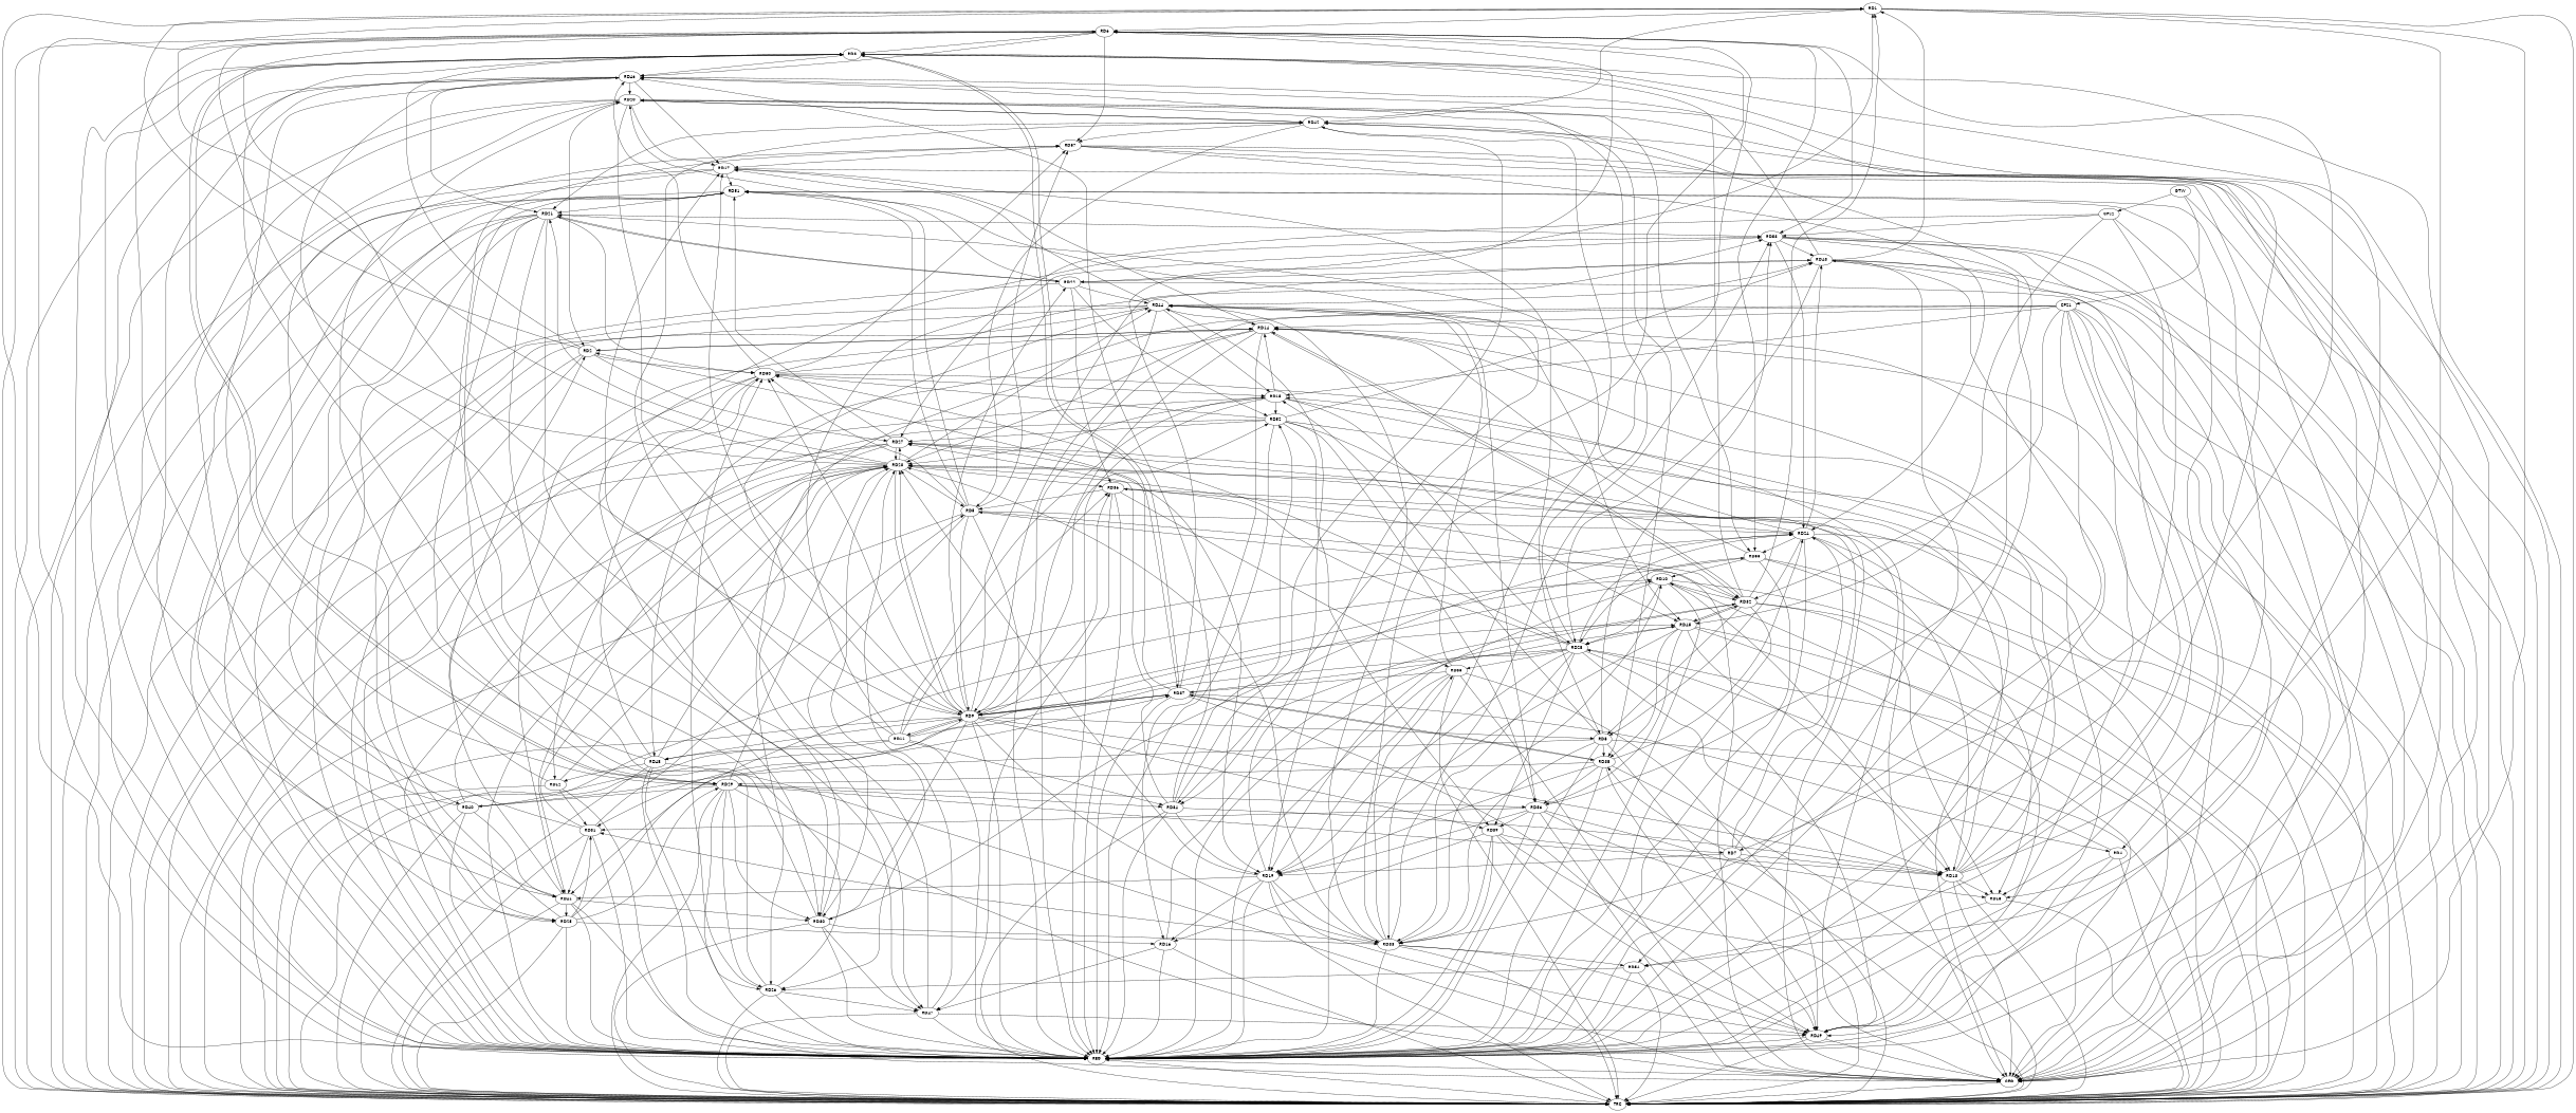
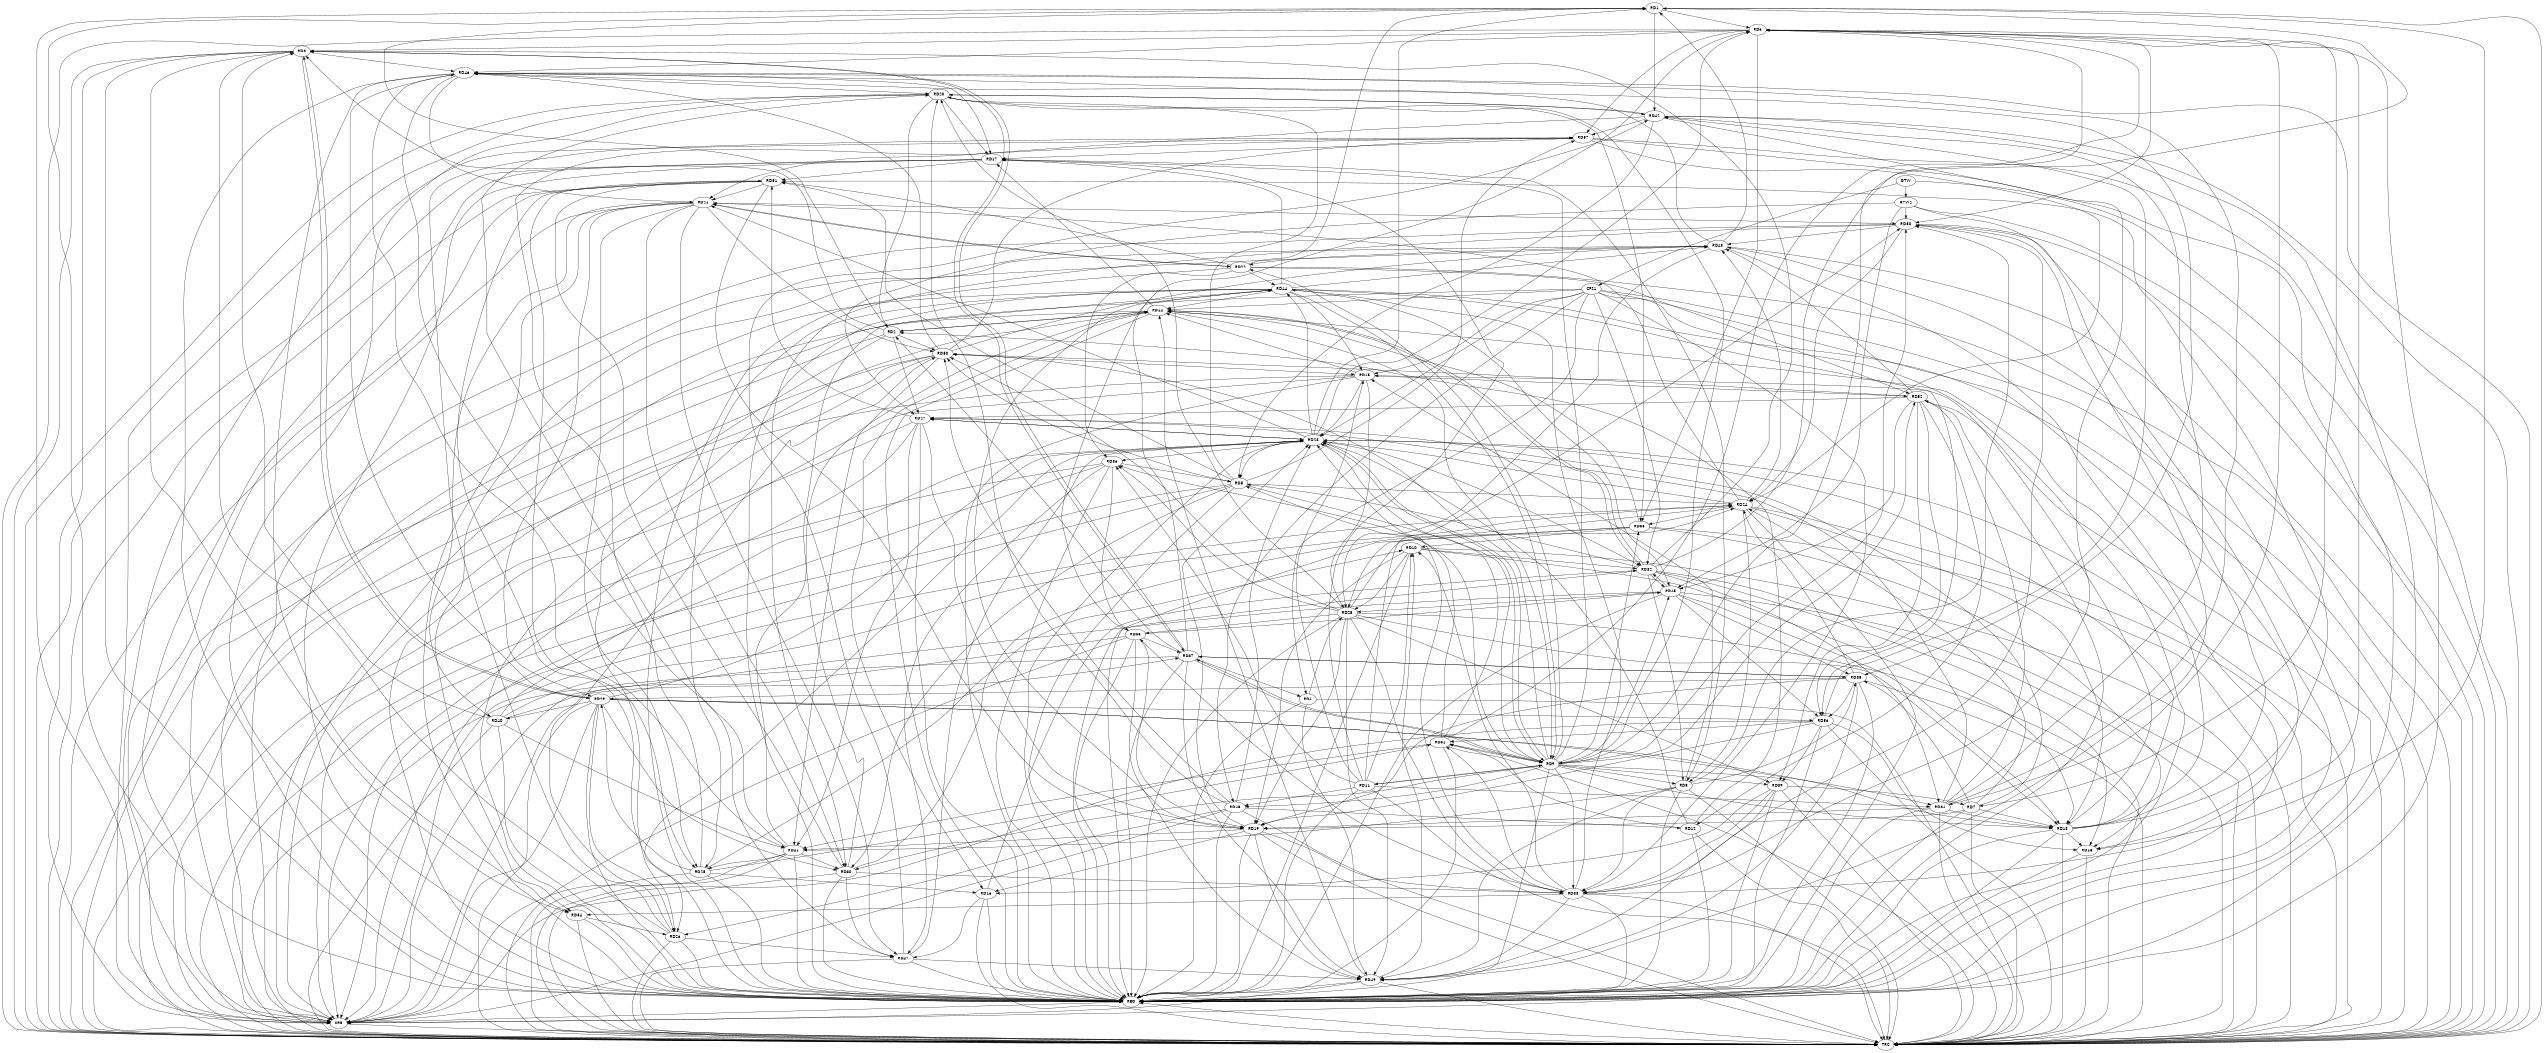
  strict digraph {
    fontname=Lato
    node [fontname=Lato]
    edge [fontname=Lato]
    n1 [label=RD1]
    n2 [label=RD6]
    n3 [label=RD18]
    n4 [label=RD42]
    n5 [label=REG]
    n6 [label=CFG]
    n7 [label=TRC]
    n8 [label=RD3]
    n9 [label=RD46]
    n10 [label=RD57]
    n11 [label=RD7]
    n12 [label=RD34]
    n13 [label=RD53]
    n14 [label=RD55]
    n15 [label=RD5]
    n16 [label=RD20]
    n17 [label=RD33]
    n18 [label=RD21]
    n19 [label=RD2]
    n20 [label=RD14]
    n21 [label=RD27]
    n22 [label=RD50]
    n23 [label=RD29]
    n24 [label=RD37]
    n25 [label=RD54]
    n26 [label=RD9]
    n27 [label=RD17]
    n28 [label=RD32]
    n29 [label=RD16]
    n30 [label=RD26]
    n31 [label=RD51]
    n32 [label=RD19]
    n33 [label=RD41]
    n34 [label=RD23]
    n35 [label=RD15]
    n36 [label=RD43]
    n37 [label=RD30]
    n38 [label=RD13]
    n39 [label=RD40]
    n40 [label=RD56]
    n41 [label=RD4]
    n42 [label=RD49]
    n43 [label=RD38]
    n44 [label=RD47]
    n45 [label=RD28]
    n46 [label=RD24]
    n47 [label=RD36]
    n48 [label=RD39]
    n49 [label=RD35]
    n50 [label=RD10]
    n51 [label=RD8]
    n52 [label=RD11]
    n53 [label=RD22]
    n54 [label=RD31]
    n55 [label=RD45]
    n56 [label=RD48]
    n57 [label=RD52]
    n58 [label=RD44]
    n59 [label=RD25]
    n60 [label=RD12]
    n61 [label=CPS1]
-   n62 [label=CPS2]
+   n62 [label=GTW2]
    n63 [label=GTW]
    n1 -> n2
    n1 -> n3
    n1 -> n4
    n1 -> n5
    n1 -> n6
    n1 -> n7
    n2 -> n5
    n2 -> n7
    n2 -> n8
    n2 -> n9
    n2 -> n10
    n2 -> n11
    n2 -> n12
    n2 -> n13
    n2 -> n14
    n3 -> n5
    n3 -> n7
    n4 -> n5
    n4 -> n7
    n4 -> n10
    n4 -> n15
    n4 -> n16
    n4 -> n17
    n4 -> n18
    n5 -> n6
    n6 -> n7
    n7 -> n5
    n8 -> n5
    n8 -> n6
    n8 -> n7
    n8 -> n9
    n8 -> n23
    n8 -> n24
    n8 -> n25
    n9 -> n5
    n9 -> n7
    n9 -> n16
    n9 -> n18
    n9 -> n25
    n9 -> n27
    n9 -> n33
    n9 -> n43
    n9 -> n44
    n10 -> n5
    n10 -> n6
    n10 -> n7
    n10 -> n27
    n10 -> n46
    n11 -> n5
    n11 -> n7
    n11 -> n21
    n11 -> n32
    n11 -> n38
    n11 -> n43
    n11 -> n46
    n12 -> n4
    n12 -> n5
    n12 -> n7
    n12 -> n9
    n12 -> n21
    n12 -> n32
    n12 -> n38
    n12 -> n57
    n13 -> n5
    n13 -> n6
    n13 -> n7
    n13 -> n36
    n13 -> n37
    n13 -> n42
    n13 -> n46
    n14 -> n3
    n14 -> n5
    n14 -> n7
    n14 -> n20
    n14 -> n45
    n14 -> n50
    n15 -> n5
    n15 -> n6
    n15 -> n7
    n15 -> n10
    n15 -> n16
    n15 -> n22
    n15 -> n26
    n15 -> n31
    n15 -> n37
    n15 -> n46
    n16 -> n4
    n16 -> n5
    n16 -> n6
    n16 -> n7
    n16 -> n14
    n16 -> n19
    n16 -> n26
    n16 -> n27
    n17 -> n2
    n17 -> n5
    n17 -> n7
    n17 -> n13
    n17 -> n25
    n17 -> n34
    n17 -> n42
    n17 -> n49
    n17 -> n50
    n17 -> n54
    n17 -> n58
    n18 -> n5
    n18 -> n7
    n18 -> n13
    n18 -> n22
    n18 -> n23
    n18 -> n37
    n18 -> n39
    n18 -> n44
    n18 -> n53
    n18 -> n59
    n19 -> n1
    n19 -> n5
    n19 -> n7
    n19 -> n8
    n19 -> n20
    n19 -> n21
    n19 -> n22
    n20 -> n5
    n20 -> n7
    n20 -> n19
    n20 -> n26
    n20 -> n27
    n20 -> n28
    n20 -> n29
    n20 -> n30
    n21 -> n5
    n21 -> n6
    n21 -> n7
    n21 -> n31
    n21 -> n32
    n21 -> n33
    n21 -> n34
    n22 -> n5
    n22 -> n6
    n22 -> n7
    n22 -> n9
    n22 -> n10
    n22 -> n33
    n22 -> n35
    n22 -> n36
    n23 -> n5
    n23 -> n6
    n23 -> n7
    n23 -> n8
    n23 -> n9
    n23 -> n12
    n23 -> n30
    n23 -> n34
    n23 -> n37
    n23 -> n38
    n23 -> n39
    n23 -> n40
    n24 -> n2
    n24 -> n5
    n24 -> n7
    n24 -> n8
    n24 -> n19
    n24 -> n26
    n24 -> n41
    n24 -> n42
    n24 -> n43
    n25 -> n5
    n25 -> n7
    n25 -> n30
    n26 -> n2
    n26 -> n5
    n26 -> n7
    n26 -> n13
    n26 -> n14
    n26 -> n17
    n26 -> n22
    n26 -> n24
    n26 -> n27
    n26 -> n34
    n26 -> n37
    n26 -> n38
    n26 -> n47
    n26 -> n48
    n26 -> n51
    n26 -> n52
    n26 -> n53
    n26 -> n54
    n26 -> n55
    n26 -> n56
    n26 -> n57
    n27 -> n5
    n27 -> n6
    n27 -> n7
    n27 -> n31
    n27 -> n51
    n28 -> n1
    n28 -> n3
    n28 -> n5
    n28 -> n7
    n28 -> n8
    n28 -> n12
    n28 -> n15
    n28 -> n20
    n28 -> n51
    n28 -> n55
    n29 -> n5
    n29 -> n7
    n29 -> n28
    n29 -> n44
    n30 -> n5
    n30 -> n7
    n30 -> n8
    n30 -> n10
    n30 -> n22
    n30 -> n44
    n31 -> n5
    n31 -> n6
    n31 -> n7
    n31 -> n18
    n31 -> n32
    n31 -> n59
    n32 -> n5
    n32 -> n7
    n32 -> n17
    n32 -> n29
    n32 -> n33
    n32 -> n34
    n32 -> n42
    n32 -> n58
    n33 -> n5
    n33 -> n6
    n33 -> n7
    n33 -> n16
    n33 -> n20
    n33 -> n37
    n33 -> n59
    n34 -> n1
    n34 -> n2
    n34 -> n5
    n34 -> n7
    n34 -> n15
    n34 -> n18
    n34 -> n21
    n34 -> n26
    n34 -> n28
    n34 -> n30
    n34 -> n47
    n34 -> n58
    n35 -> n5
    n35 -> n6
    n35 -> n7
    n35 -> n20
    n35 -> n34
    n35 -> n45
    n35 -> n57
    n36 -> n1
    n36 -> n5
    n36 -> n6
    n36 -> n7
    n36 -> n9
    n36 -> n25
    n36 -> n45
    n36 -> n53
    n37 -> n5
    n37 -> n7
    n37 -> n17
    n37 -> n31
    n37 -> n44
    n37 -> n46
    n37 -> n58
    n38 -> n3
    n38 -> n5
    n38 -> n6
    n38 -> n7
    n38 -> n20
    n38 -> n31
    n38 -> n34
    n38 -> n35
    n38 -> n36
    n39 -> n5
    n39 -> n7
    n39 -> n8
    n39 -> n24
    n39 -> n33
    n39 -> n34
    n39 -> n46
    n40 -> n3
    n40 -> n4
    n40 -> n5
    n40 -> n6
    n40 -> n7
    n40 -> n32
    n40 -> n48
    n40 -> n54
    n41 -> n5
    n41 -> n7
    n41 -> n42
    n41 -> n45
    n42 -> n5
    n42 -> n6
    n42 -> n7
    n42 -> n20
    n42 -> n50
    n43 -> n5
    n43 -> n7
    n43 -> n23
    n43 -> n24
    n43 -> n32
    n43 -> n40
    n43 -> n42
    n43 -> n46
    n44 -> n4
    n44 -> n5
    n44 -> n7
    n44 -> n34
    n44 -> n42
    n45 -> n5
    n45 -> n7
    n45 -> n16
    n45 -> n17
    n45 -> n22
    n45 -> n32
    n45 -> n38
    n45 -> n42
    n45 -> n46
    n45 -> n47
    n45 -> n48
    n45 -> n49
    n46 -> n5
    n46 -> n6
    n46 -> n7
    n46 -> n14
    n46 -> n18
    n46 -> n34
    n46 -> n36
    n46 -> n38
    n46 -> n51
    n47 -> n5
    n47 -> n6
    n47 -> n7
    n47 -> n15
    n47 -> n44
    n47 -> n49
    n48 -> n5
    n48 -> n7
    n48 -> n11
    n48 -> n17
    n48 -> n29
    n48 -> n42
    n49 -> n5
    n49 -> n6
    n49 -> n7
    n49 -> n24
    n49 -> n32
    n49 -> n42
-   n24 -> n55
+   n49 -> n55
    n49 -> n58
    n50 -> n5
    n50 -> n7
    n50 -> n28
    n50 -> n32
    n50 -> n38
    n50 -> n45
    n51 -> n5
    n51 -> n7
    n51 -> n13
    n51 -> n17
    n51 -> n33
    n51 -> n35
    n51 -> n42
    n51 -> n43
    n52 -> n5
    n52 -> n7
    n52 -> n12
    n52 -> n13
    n52 -> n26
    n52 -> n27
    n52 -> n35
    n52 -> n47
    n52 -> n50
    n52 -> n56
    n53 -> n1
    n53 -> n5
    n53 -> n7
    n53 -> n18
    n53 -> n31
    n53 -> n47
    n53 -> n57
    n53 -> n58
    n54 -> n2
    n54 -> n5
    n54 -> n7
    n54 -> n15
-   n45 -> n26
+   n54 -> n26
    n54 -> n33
    n54 -> n34
    n55 -> n5
    n55 -> n6
    n55 -> n7
    n55 -> n28
    n55 -> n38
    n55 -> n40
    n55 -> n43
    n55 -> n45
    n56 -> n5
    n56 -> n6
    n56 -> n7
    n56 -> n16
    n56 -> n22
    n56 -> n30
    n56 -> n34
    n56 -> n60
    n57 -> n5
    n57 -> n7
    n57 -> n21
    n57 -> n22
    n57 -> n36
    n57 -> n40
    n57 -> n48
    n57 -> n55
    n57 -> n60
    n58 -> n5
    n58 -> n6
    n58 -> n7
    n58 -> n20
    n58 -> n26
    n58 -> n27
    n58 -> n35
    n58 -> n36
    n58 -> n40
    n58 -> n55
    n58 -> n59
    n59 -> n5
    n59 -> n7
    n59 -> n10
    n59 -> n23
    n59 -> n29
    n59 -> n50
    n59 -> n54
    n60 -> n5
    n60 -> n7
    n60 -> n19
    n60 -> n34
    n60 -> n54
    n61 -> n3
    n61 -> n5
    n61 -> n6
    n61 -> n7
    n61 -> n17
    n61 -> n20
    n61 -> n28
    n61 -> n34
    n61 -> n35
    n61 -> n41
    n61 -> n56
    n62 -> n5
    n62 -> n7
    n62 -> n13
    n62 -> n21
    n62 -> n55
    n63 -> n7
    n63 -> n61
    n63 -> n62
  }
